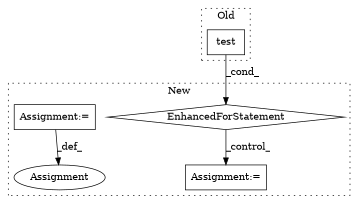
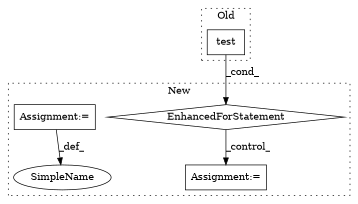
  digraph {
    node [a=7 l="82,2" s="7807,7986" shape=box]
    n1 [a=70 label=EnhancedForStatement shape=diamond]
    n2 [l=1 label="Assignment:=" s=8302]
-   n3 [a=42 l=14 label=Assignment s=7897 shape=ellipse]
+   n3 [a=42 l=14 label=SimpleName s=7897 shape=ellipse]
    n4 [label="Assignment:="]
    n5 [a=32 l="5,1" label=test s="6674,6714"]
    subgraph cluster_1 {
      label=New
      style=dotted
      n1
      n2
      n3
      n4
    }
    subgraph cluster_2 {
      label=Old
      style=dotted
      n5
    }
    n1 -> n2 [label=_control_]
    n4 -> n3 [label=_def_]
    n5 -> n1 [label=_cond_]
  }
